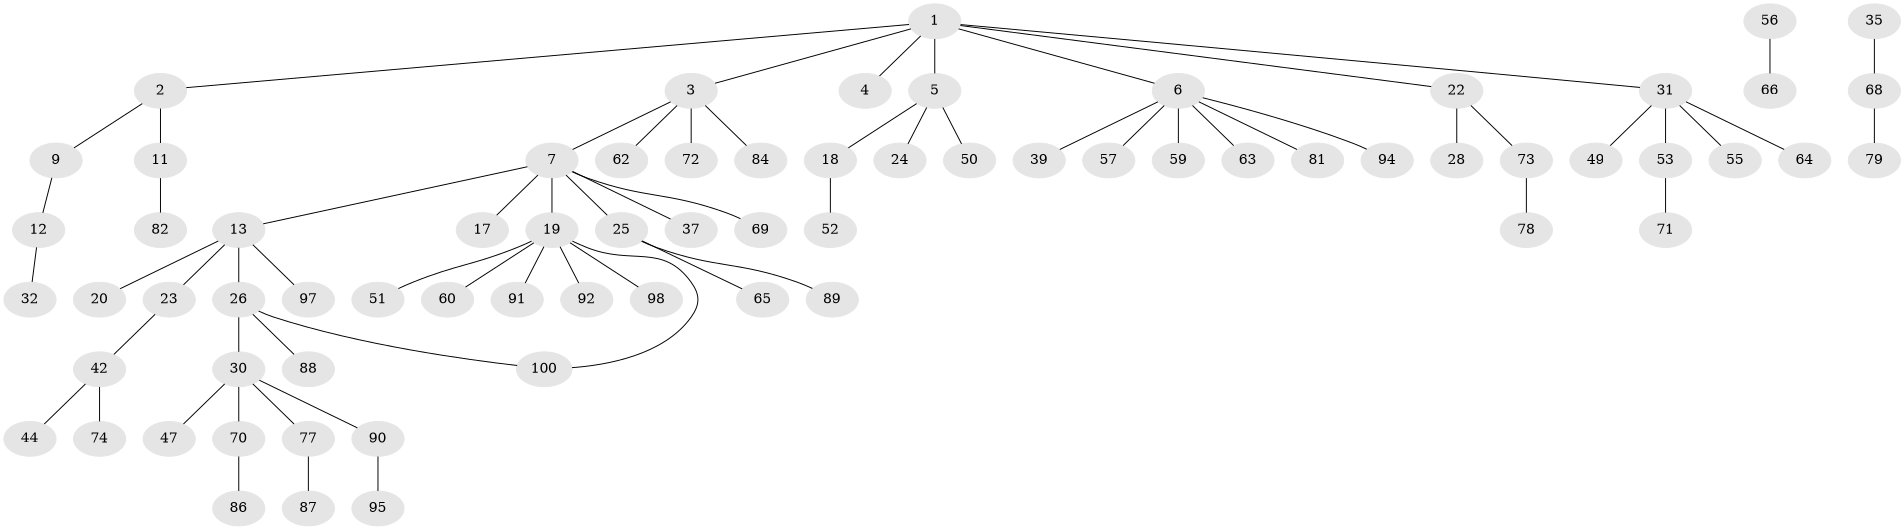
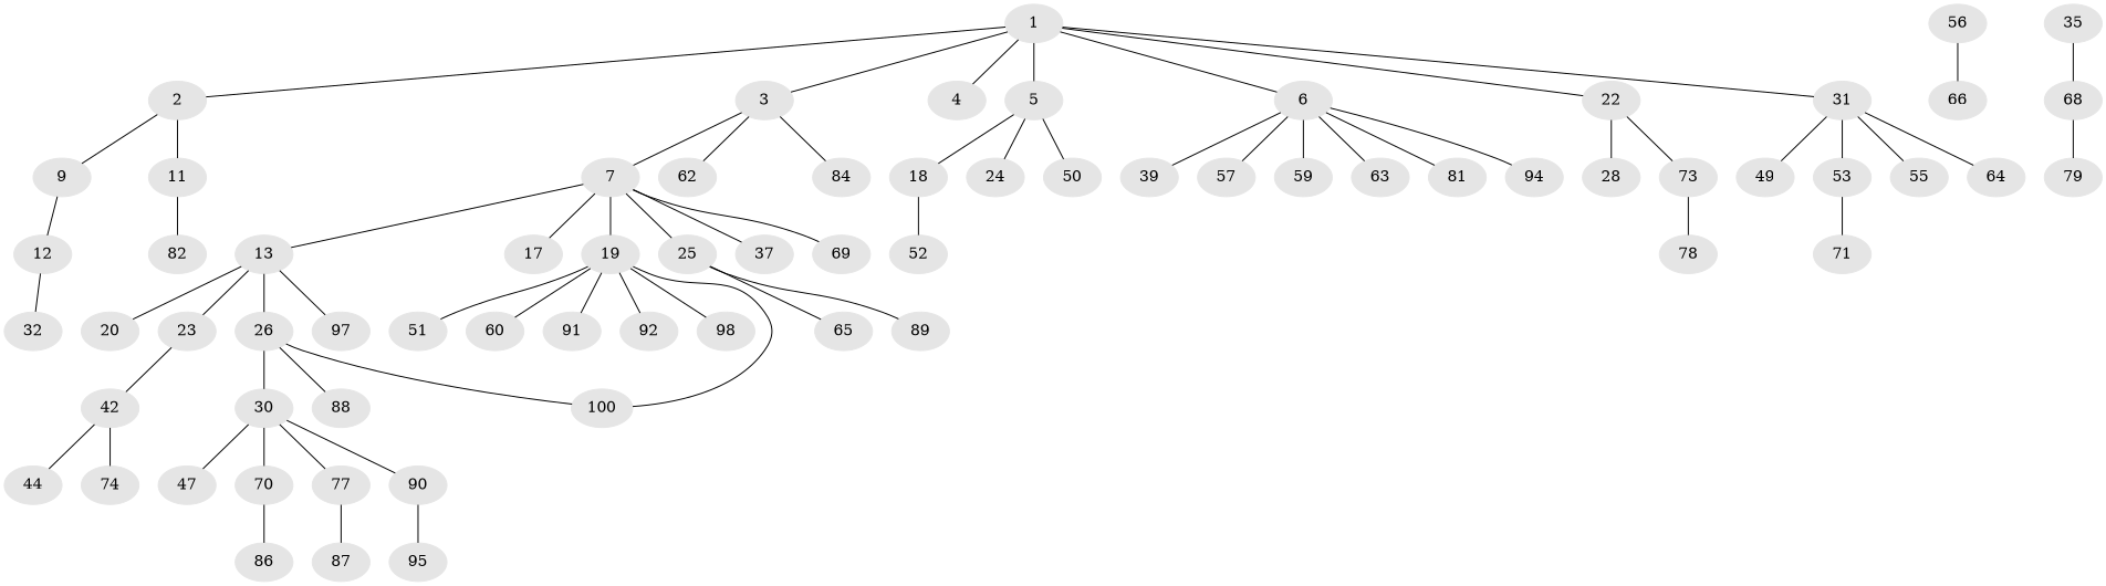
  graph {
    node [color=gray90 style=filled]
    1 [super="+16"]
    2
    3 [super="+61"]
    4
    5 [super="+8"]
    6 [super="+33"]
    22 [super="+29"]
    31 [super="+45"]
    9 [super="+10"]
    11 [super="+34"]
    7 [super="+15"]
    62
-   72
    84 [super="+85"]
    18 [super="+38"]
    24
    50
    39
    57
    59
    63
    81
    94
    28 [super="+43"]
    73
    49 [super="+67"]
    53 [super="+80"]
    55 [super="+96"]
    64 [super="+75"]
    12 [super="+21"]
    82
    13 [super="+14"]
    17
    19 [super="+36"]
    25 [super="+48"]
    37
    69
    52 [super="+58"]
    20 [super="+40"]
    23 [super="+41"]
    26 [super="+27"]
    97
    51 [super="+76"]
    60
    91
    92
    98
    100
    65
    89
    32
    42 [super="+54"]
    30 [super="+46"]
    88
    56
    66
    78
    44
    74
    47
    70 [super="+83"]
    77
    90 [super="+99"]
    86
    87
    95
    35 [super="+93"]
    68
    71
    79
    1 -- 2
    1 -- 3
    1 -- 4
    1 -- 5
    1 -- 6
    1 -- 22
    1 -- 31
    2 -- 9
    2 -- 11
    3 -- 7
    3 -- 62
-   3 -- 72
    3 -- 84
    5 -- 18
    5 -- 24
    5 -- 50
    6 -- 39
    6 -- 57
    6 -- 59
    6 -- 63
    6 -- 81
    6 -- 94
    22 -- 28
    22 -- 73
    31 -- 49
    31 -- 53
    31 -- 55
    31 -- 64
    9 -- 12
    11 -- 82
    7 -- 13
    7 -- 17
    7 -- 19
    7 -- 25
    7 -- 37
    7 -- 69
    18 -- 52
    73 -- 78
    53 -- 71
    12 -- 32
    13 -- 20
    13 -- 23
    13 -- 26
    13 -- 97
    19 -- 51
    19 -- 60
    19 -- 91
    19 -- 92
    19 -- 98
    19 -- 100
    25 -- 65
    25 -- 89
    23 -- 42
    26 -- 100
    26 -- 30
    26 -- 88
    42 -- 44
    42 -- 74
    30 -- 47
    30 -- 70
    30 -- 77
    30 -- 90
    56 -- 66
    70 -- 86
    77 -- 87
    90 -- 95
    35 -- 68
    68 -- 79
  }
